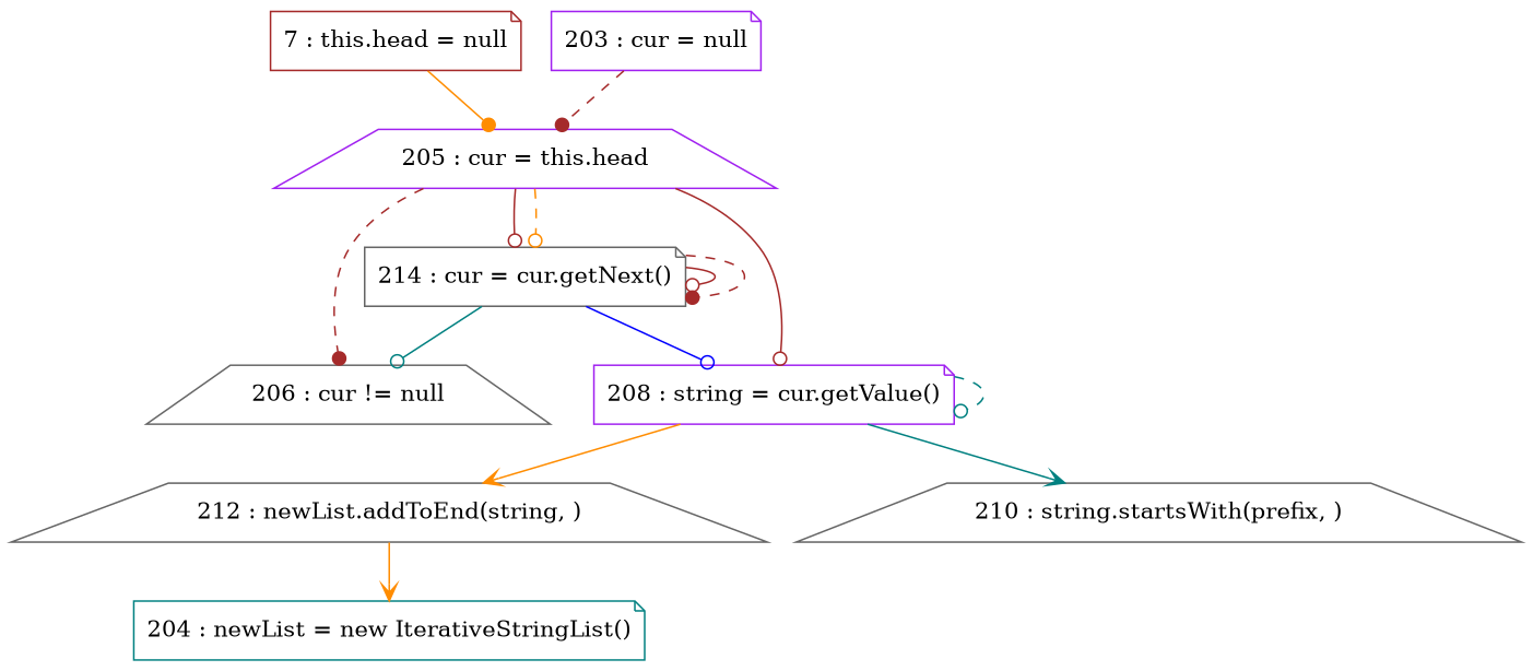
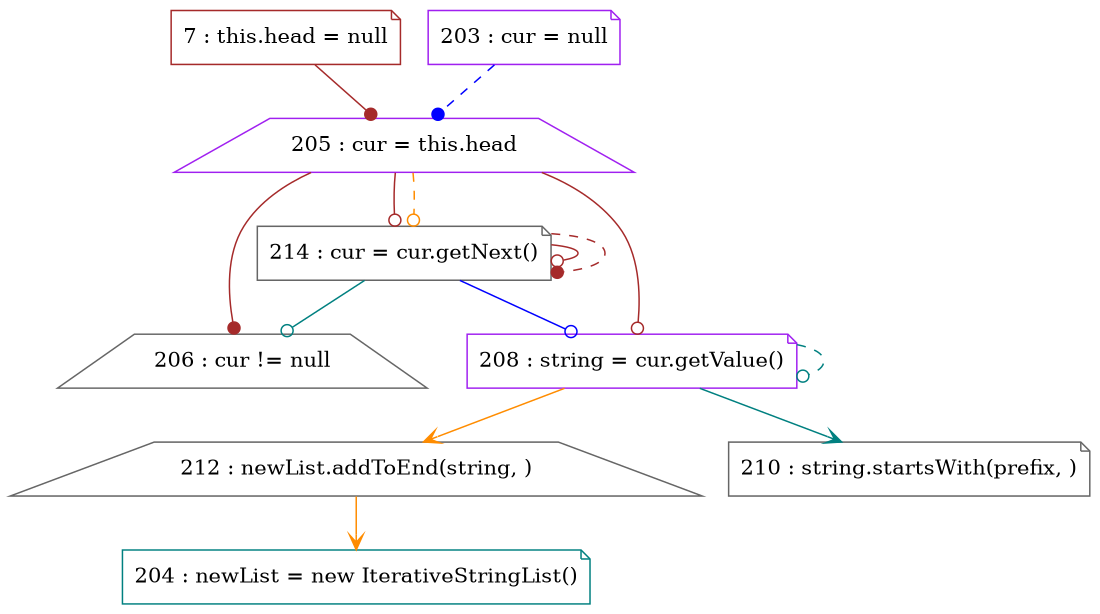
  digraph {
    node [color=gray40 shape=note]
    edge [arrowhead=odot color=brown]
    "7 : this.head = null" [color=brown]
    "205 : cur = this.head" [color=purple shape=trapezium]
    "214 : cur = cur.getNext()"
    "206 : cur != null" [shape=trapezium]
    "208 : string = cur.getValue()" [color=purple]
    "212 : newList.addToEnd(string, )" [shape=trapezium]
-   "210 : string.startsWith(prefix, )" [shape=trapezium]
+   "210 : string.startsWith(prefix, )"
    "203 : cur = null" [color=purple]
    "204 : newList = new IterativeStringList()" [color=teal]
-   "7 : this.head = null" -> "205 : cur = this.head" [arrowhead=dot color=darkorange]
+   "7 : this.head = null" -> "205 : cur = this.head" [arrowhead=dot]
    "205 : cur = this.head" -> "214 : cur = cur.getNext()"
    "205 : cur = this.head" -> "214 : cur = cur.getNext()" [color=darkorange style=dashed]
-   "205 : cur = this.head" -> "206 : cur != null" [arrowhead=dot style=dashed]
+   "205 : cur = this.head" -> "206 : cur != null" [arrowhead=dot]
    "205 : cur = this.head" -> "208 : string = cur.getValue()"
    "214 : cur = cur.getNext()" -> "214 : cur = cur.getNext()"
    "214 : cur = cur.getNext()" -> "214 : cur = cur.getNext()" [arrowhead=dot style=dashed]
    "214 : cur = cur.getNext()" -> "206 : cur != null" [color=teal]
    "214 : cur = cur.getNext()" -> "208 : string = cur.getValue()" [color=blue]
    "208 : string = cur.getValue()" -> "208 : string = cur.getValue()" [color=teal style=dashed]
    "208 : string = cur.getValue()" -> "212 : newList.addToEnd(string, )" [arrowhead=vee color=darkorange]
    "208 : string = cur.getValue()" -> "210 : string.startsWith(prefix, )" [arrowhead=vee color=teal]
    "212 : newList.addToEnd(string, )" -> "204 : newList = new IterativeStringList()" [arrowhead=vee color=darkorange]
-   "203 : cur = null" -> "205 : cur = this.head" [arrowhead=dot style=dashed]
+   "203 : cur = null" -> "205 : cur = this.head" [arrowhead=dot color=blue style=dashed]
  }
